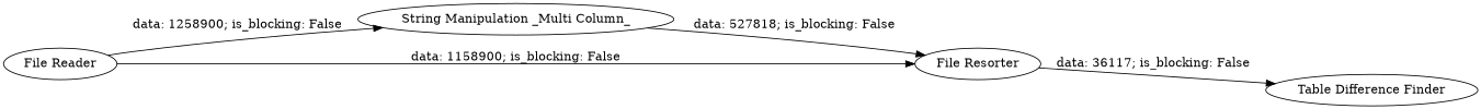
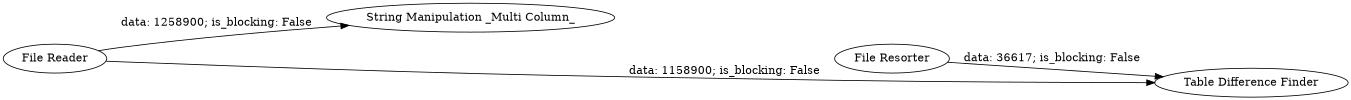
  digraph {
    rankdir=LR
    n1 [label="File Resorter"]
    n2 [label="Table Difference Finder"]
    n3 [label="File Reader"]
    n4 [label="String Manipulation _Multi Column_"]
-   n1 -> n2 [label="data: 36117; is_blocking: False"]
-   n3 -> n1 [label="data: 1158900; is_blocking: False"]
+   n1 -> n2 [label="data: 36617; is_blocking: False"]
+   n3 -> n2 [label="data: 1158900; is_blocking: False"]
    n3 -> n4 [label="data: 1258900; is_blocking: False"]
-   n4 -> n1 [label="data: 527818; is_blocking: False"]
  }
